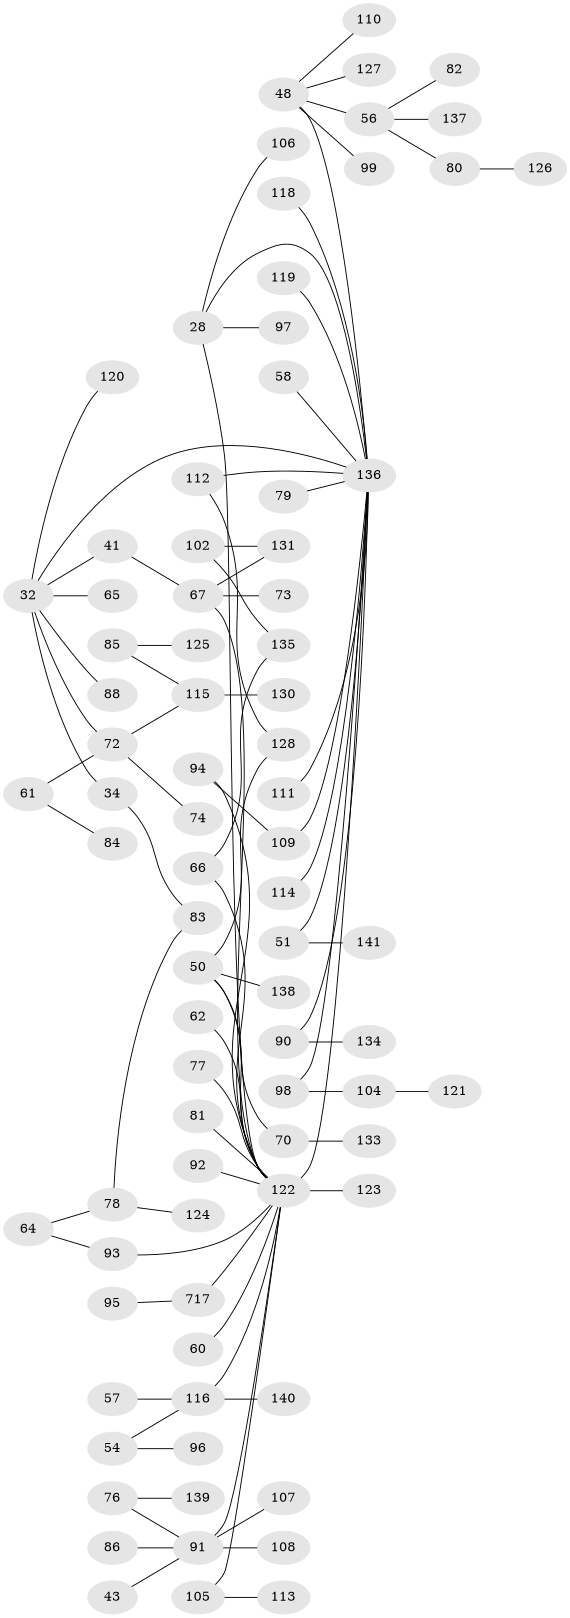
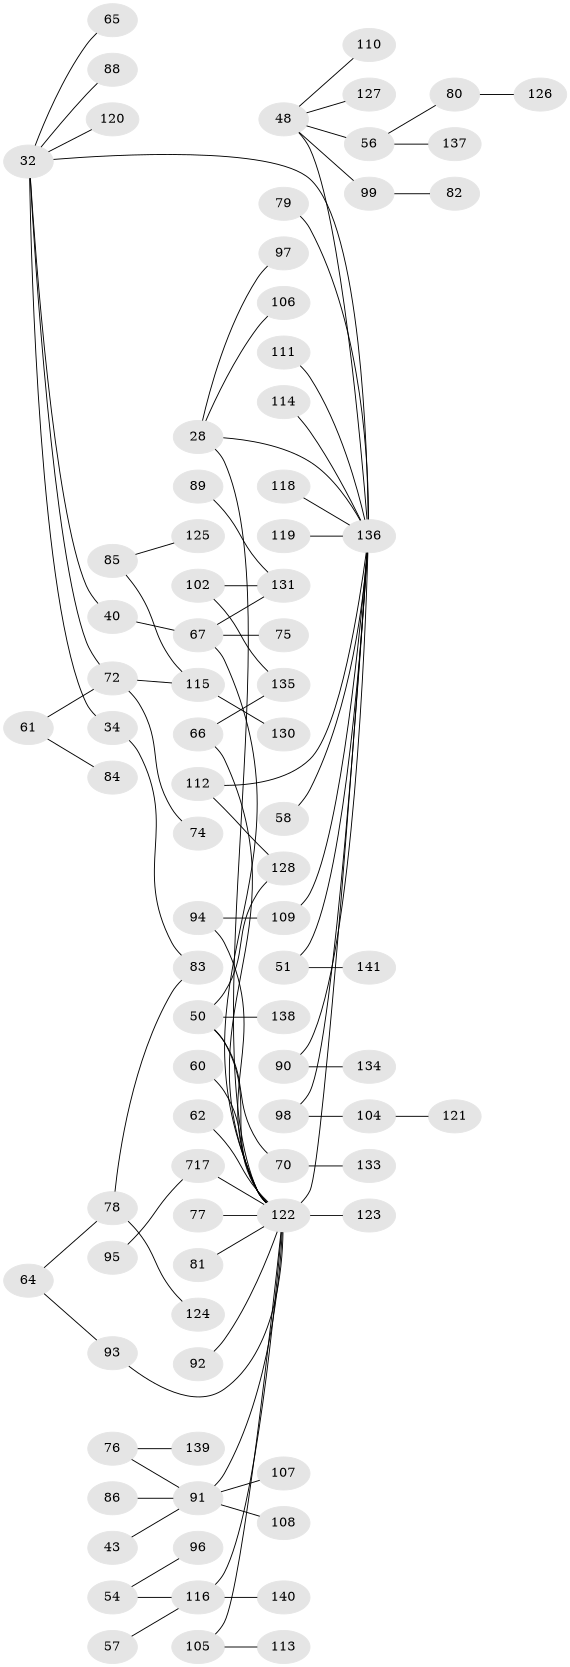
  graph {
    rankdir=LR
    node [color=gray90 style=filled]
    28 [super="+6+13+24"]
    97
    106
    122 [super="+35+42+100+69"]
    136 [super="+87+129+132"]
    123
    32 [super="+26"]
    34
-   41
+   41 [label=40]
    65
    72 [super="+46"]
    88
    120
    83
    67 [super="+5+15"]
    74
    115 [super="+73"]
-   75 [label=73]
+   75
    131 [super="+49+63"]
    91 [super="+38"]
    107
    108
    43
    48 [super="+40+27"]
    56
    99
    110
    127
    80
    82
    137
    50 [super="+14"]
    70
    128
    138
    133
    51
    141
    54
    96
    116 [super="+47+68"]
    140
    126
    57
    58
    60
    61
    84
    62
    64 [super="+59"]
    78
    93 [super="+45"]
    124
    66 [super="+19+36"]
    135
    130
    76
    139
    77
    79
    81 [super="+9+25"]
    85
    125
    86
+   89
    90
    134
    92
    94
    109
    n71 [label=717 super="+55"]
    95
    98 [super="+11+33+52"]
    104
    121
    102
    105
    113
    111
    112
    114
    118
    119 [super="+18+71"]
    28 -- 97
    28 -- 106
    28 -- 122 [weight=2]
    28 -- 136
    122 -- 136 [weight=2]
    122 -- 123
    32 -- 136 [weight=2]
    32 -- 34
    32 -- 41
    32 -- 65
    32 -- 72 [weight=2]
    32 -- 88
    32 -- 120
    34 -- 83
    41 -- 67
    72 -- 74
    72 -- 115
    67 -- 122 [weight=2]
    67 -- 75
    67 -- 131 [weight=2]
    115 -- 130
    91 -- 122
    91 -- 107
    91 -- 108
    43 -- 91
    48 -- 136
    48 -- 56
    48 -- 99
    48 -- 110
    48 -- 127
    56 -- 80
-   56 -- 82
+   99 -- 82
    56 -- 137
    80 -- 126
    50 -- 122 [weight=2]
    50 -- 70
    50 -- 128
    50 -- 138
    70 -- 133
    51 -- 136
    51 -- 141
    54 -- 96
    54 -- 116
    116 -- 122 [weight=2]
    116 -- 140
    57 -- 116
    58 -- 136
    60 -- 122
    61 -- 72
    61 -- 84
    62 -- 122
    64 -- 78
    64 -- 93
    78 -- 83
    78 -- 124
    93 -- 122
    66 -- 122
    66 -- 135
    76 -- 91
    76 -- 139
    77 -- 122
    79 -- 136
    81 -- 122
    85 -- 115
    85 -- 125
    86 -- 91
+   89 -- 131
    90 -- 136
    90 -- 134
    92 -- 122
    94 -- 122
    94 -- 109
    109 -- 136
    n71 -- 122
    95 -- n71
    98 -- 136
    98 -- 104
    104 -- 121
    102 -- 131
    102 -- 135
    105 -- 122
    105 -- 113
    111 -- 136
    112 -- 136
    112 -- 128
    114 -- 136
    118 -- 136
    119 -- 136 [weight=2]
  }
